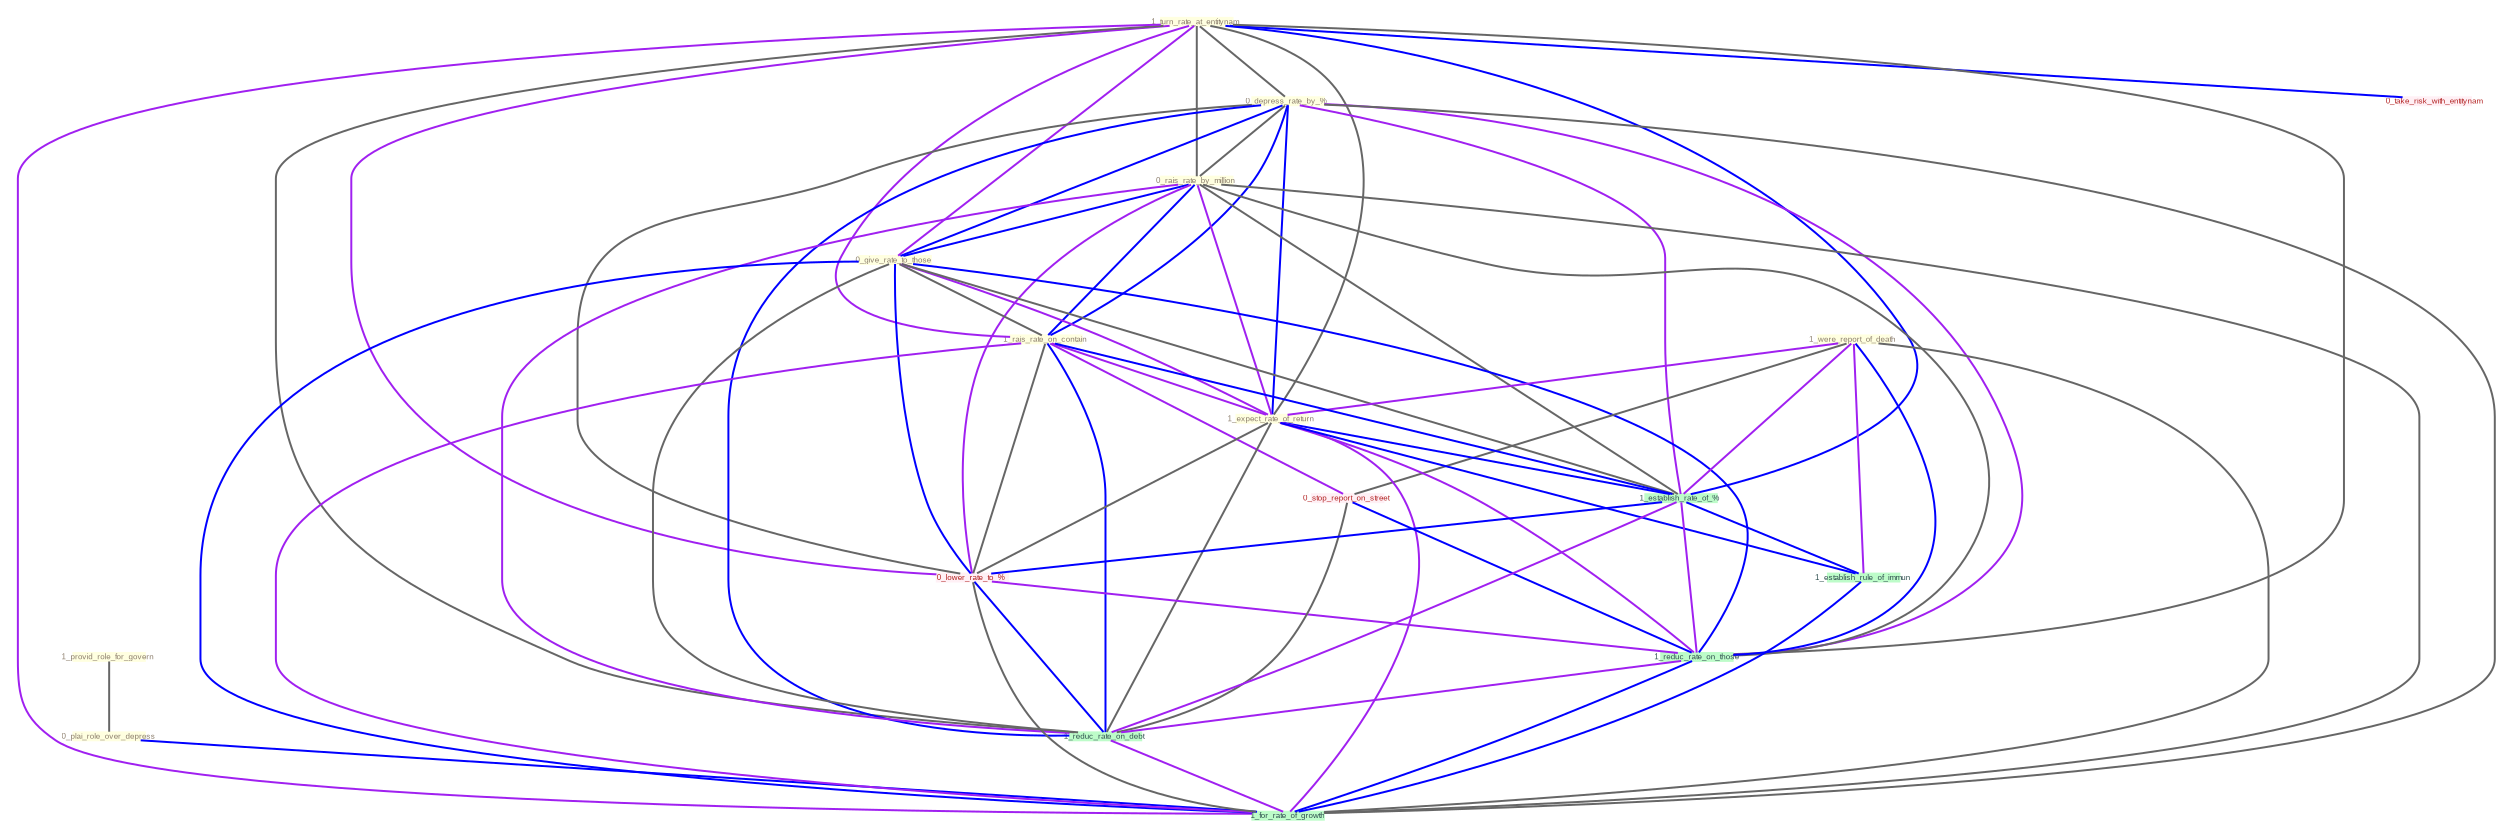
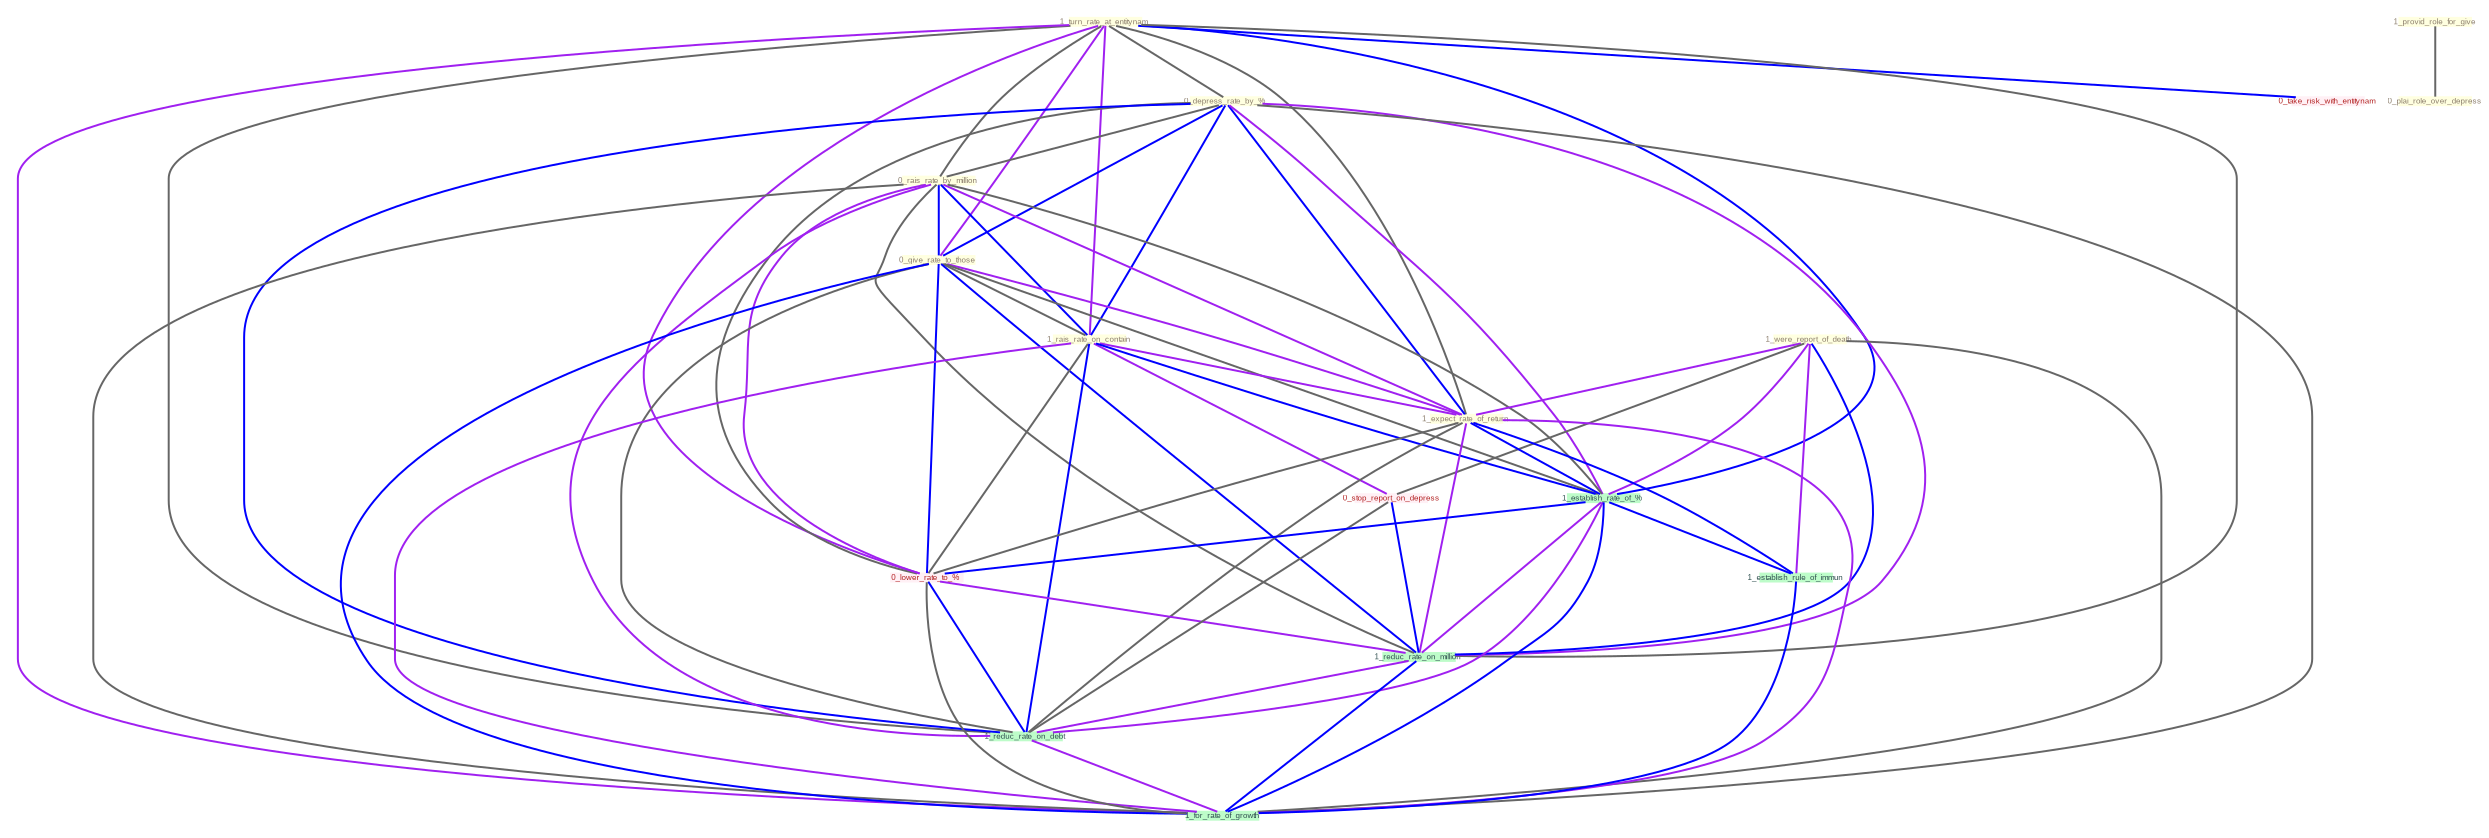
  graph {
    fontname="Liberation Sans"
    node [color="#ffffe0" fixedsize=true fontcolor="#8b7d6b" fontname="Liberation Sans" fontsize=4 shape=polygon style=filled]
    edge [color=purple fontname="Liberation Sans" w=1]
    "1_turn_rate_at_entitynam " [height=.06 width=.5]
    "0_depress_rate_by_% " [height=.06 width=.5]
-   "1_provid_role_for_govern " [height=.06 width=.5]
+   "1_provid_role_for_govern " [height=.06 width=.5 label="1_provid_role_for_give"]
    "0_rais_rate_by_million " [height=.06 width=.5]
    "0_give_rate_to_those " [height=.06 width=.5]
    n6 [height=.06 label="0_plai_role_over_depress" width=.5]
    "1_were_report_of_death " [height=.06 width=.5]
    "1_rais_rate_on_contain " [height=.06 width=.5]
    "1_expect_rate_of_return " [height=.06 width=.5]
    "0_lower_rate_to_% " [color="#fff0f5" fontcolor="#b22222" height=.06 width=.5]
-   "0_stop_report_on_street " [color="#fff0f5" fontcolor="#b22222" height=.06 width=.5]
+   "0_stop_report_on_street " [color="#fff0f5" fontcolor="#b22222" height=.06 width=.5 label="0_stop_report_on_depress"]
    "0_take_risk_with_entitynam " [color="#fff0f5" fontcolor="#b22222" height=.06 width=.5]
    "1_establish_rate_of_% " [color="#BDFCC9" fontcolor="#2f4f4f" height=.06 width=.5]
-   "1_reduc_rate_on_million " [color="#BDFCC9" fontcolor="#2f4f4f" height=.06 width=.5 label="1_reduc_rate_on_those"]
+   "1_reduc_rate_on_million " [color="#BDFCC9" fontcolor="#2f4f4f" height=.06 width=.5]
    "1_reduc_rate_on_debt " [color="#BDFCC9" fontcolor="#2f4f4f" height=.06 width=.5]
    n16 [color="#BDFCC9" fontcolor="#2f4f4f" height=.06 label="1_for_rate_of_growth" width=.5]
    "1_establish_rule_of_immun " [color="#BDFCC9" fontcolor="#2f4f4f" height=.06 width=.5]
    subgraph sub_1 {
      "1_turn_rate_at_entitynam "
      "0_depress_rate_by_% "
      "1_provid_role_for_govern "
      "0_rais_rate_by_million "
      "0_give_rate_to_those "
      n6
      "1_were_report_of_death "
      "1_rais_rate_on_contain "
      "1_expect_rate_of_return "
    }
    subgraph sub_2 {
      "0_lower_rate_to_% "
      "0_stop_report_on_street "
      "0_take_risk_with_entitynam "
    }
    "1_turn_rate_at_entitynam " -- "0_depress_rate_by_% " [color=gray40]
    "1_turn_rate_at_entitynam " -- "0_rais_rate_by_million " [color=gray40]
    "1_turn_rate_at_entitynam " -- "0_give_rate_to_those "
    "1_turn_rate_at_entitynam " -- "1_rais_rate_on_contain "
    "1_turn_rate_at_entitynam " -- "1_expect_rate_of_return " [color=gray40]
    "1_turn_rate_at_entitynam " -- "0_lower_rate_to_% "
    "1_turn_rate_at_entitynam " -- "0_take_risk_with_entitynam " [color=blue]
    "1_turn_rate_at_entitynam " -- "1_establish_rate_of_% " [color=blue]
    "1_turn_rate_at_entitynam " -- "1_reduc_rate_on_million " [color=gray40]
    "1_turn_rate_at_entitynam " -- "1_reduc_rate_on_debt " [color=gray40]
    "1_turn_rate_at_entitynam " -- n16
    "0_depress_rate_by_% " -- "0_rais_rate_by_million " [color=gray40 w=2]
    "0_depress_rate_by_% " -- "0_give_rate_to_those " [color=blue]
    "0_depress_rate_by_% " -- "1_rais_rate_on_contain " [color=blue]
    "0_depress_rate_by_% " -- "1_expect_rate_of_return " [color=blue]
    "0_depress_rate_by_% " -- "0_lower_rate_to_% " [color=gray40 w=2]
    "0_depress_rate_by_% " -- "1_establish_rate_of_% " [w=2]
    "0_depress_rate_by_% " -- "1_reduc_rate_on_million "
    "0_depress_rate_by_% " -- "1_reduc_rate_on_debt " [color=blue]
    "0_depress_rate_by_% " -- n16 [color=gray40]
    "1_provid_role_for_govern " -- n6 [color=gray40]
    "0_rais_rate_by_million " -- "0_give_rate_to_those " [color=blue]
    "0_rais_rate_by_million " -- "1_rais_rate_on_contain " [color=blue w=2]
    "0_rais_rate_by_million " -- "1_expect_rate_of_return "
    "0_rais_rate_by_million " -- "0_lower_rate_to_% "
    "0_rais_rate_by_million " -- "1_establish_rate_of_% " [color=gray40]
    "0_rais_rate_by_million " -- "1_reduc_rate_on_million " [color=gray40 w=2]
    "0_rais_rate_by_million " -- "1_reduc_rate_on_debt "
    "0_rais_rate_by_million " -- n16 [color=gray40]
    "0_give_rate_to_those " -- "1_rais_rate_on_contain " [color=gray40]
    "0_give_rate_to_those " -- "1_expect_rate_of_return "
    "0_give_rate_to_those " -- "0_lower_rate_to_% " [color=blue w=2]
    "0_give_rate_to_those " -- "1_establish_rate_of_% " [color=gray40]
    "0_give_rate_to_those " -- "1_reduc_rate_on_million " [color=blue]
    "0_give_rate_to_those " -- "1_reduc_rate_on_debt " [color=gray40]
    "0_give_rate_to_those " -- n16 [color=blue]
    "1_were_report_of_death " -- "1_expect_rate_of_return "
    "1_were_report_of_death " -- "0_stop_report_on_street " [color=gray40]
    "1_were_report_of_death " -- "1_establish_rate_of_% "
    "1_were_report_of_death " -- "1_reduc_rate_on_million " [color=blue w=2]
    "1_were_report_of_death " -- n16 [color=gray40]
    "1_were_report_of_death " -- "1_establish_rule_of_immun "
    "1_rais_rate_on_contain " -- "1_expect_rate_of_return "
    "1_rais_rate_on_contain " -- "0_lower_rate_to_% " [color=gray40]
    "1_rais_rate_on_contain " -- "0_stop_report_on_street "
    "1_rais_rate_on_contain " -- "1_establish_rate_of_% " [color=blue]
    "1_rais_rate_on_contain " -- "1_reduc_rate_on_debt " [color=blue w=2]
    "1_rais_rate_on_contain " -- n16
    "1_expect_rate_of_return " -- "0_lower_rate_to_% " [color=gray40]
    "1_expect_rate_of_return " -- "1_establish_rate_of_% " [color=blue w=2]
    "1_expect_rate_of_return " -- "1_reduc_rate_on_million "
    "1_expect_rate_of_return " -- "1_reduc_rate_on_debt " [color=gray40]
    "1_expect_rate_of_return " -- n16 [w=2]
    "1_expect_rate_of_return " -- "1_establish_rule_of_immun " [color=blue]
    "0_lower_rate_to_% " -- "1_reduc_rate_on_million "
    "0_lower_rate_to_% " -- "1_reduc_rate_on_debt " [color=blue]
    "0_lower_rate_to_% " -- n16 [color=gray40]
    "0_stop_report_on_street " -- "1_reduc_rate_on_million " [color=blue]
    "0_stop_report_on_street " -- "1_reduc_rate_on_debt " [color=gray40]
    "1_establish_rate_of_% " -- "0_lower_rate_to_% " [color=blue w=2]
    "1_establish_rate_of_% " -- "1_reduc_rate_on_million "
    "1_establish_rate_of_% " -- "1_reduc_rate_on_debt "
-   n6 -- n16 [color=blue w=2]
+   "1_establish_rate_of_% " -- n16 [color=blue w=2]
    "1_establish_rate_of_% " -- "1_establish_rule_of_immun " [color=blue w=2]
    "1_reduc_rate_on_million " -- "1_reduc_rate_on_debt " [w=3]
    "1_reduc_rate_on_million " -- n16 [color=blue w=2]
    "1_reduc_rate_on_debt " -- n16 [w=2]
    "1_establish_rule_of_immun " -- n16 [color=blue]
  }
